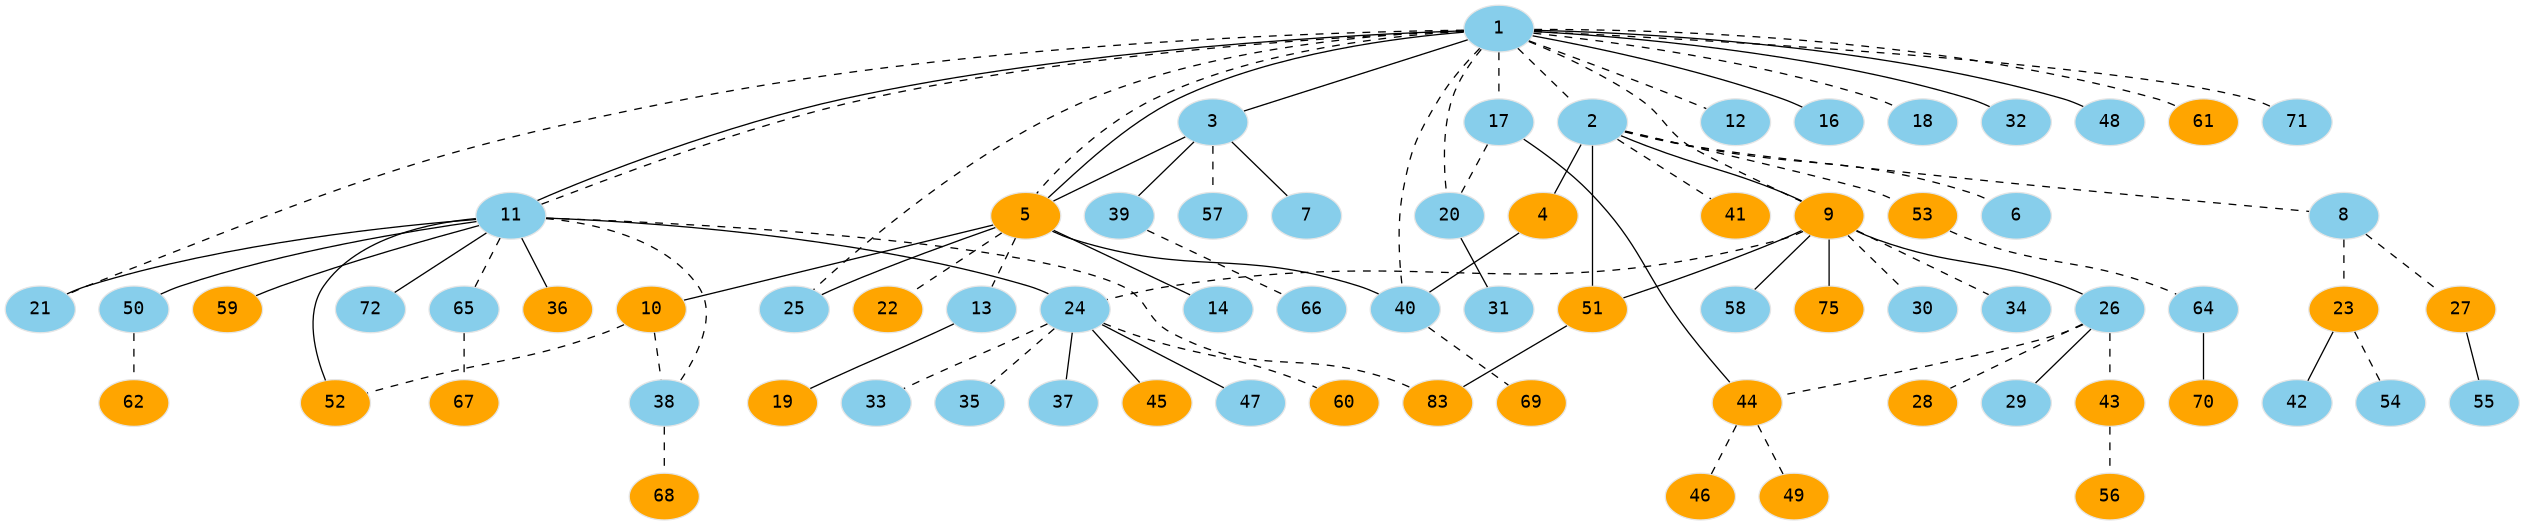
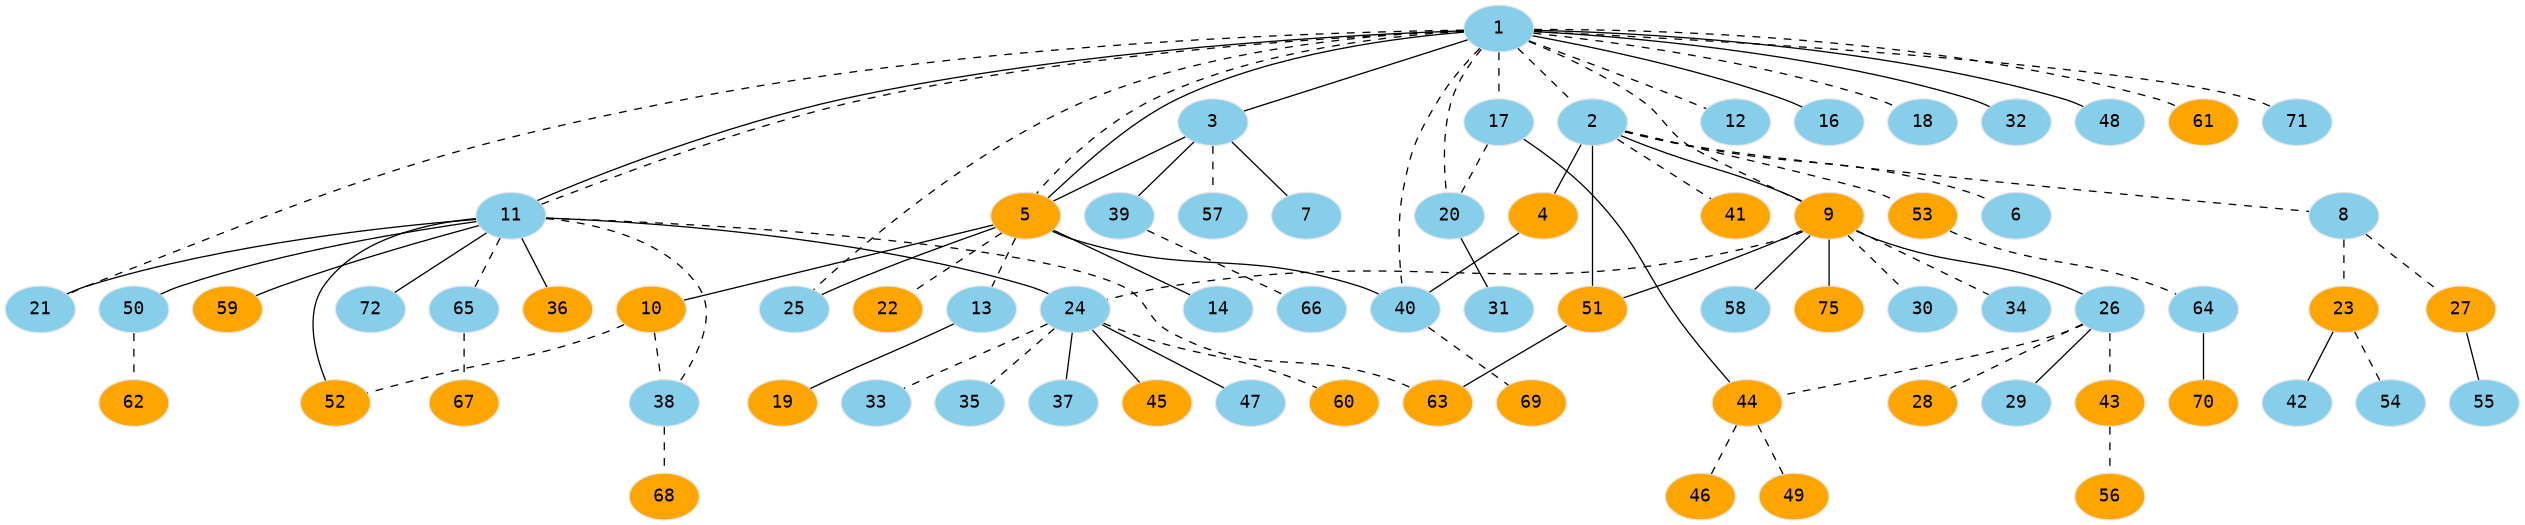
  graph {
    fontname="DejaVu Sans Mono"
    node [color=gray90 fillcolor=skyblue fontname="DejaVu Sans Mono" style=filled]
    edge [fontname="DejaVu Sans Mono" style=dashed]
    1
    2
    3
    5 [fillcolor=orange]
    9 [fillcolor=orange]
    11
    12
    16
    17
    18
    20
    21
    25
    32
    40
    48
    61 [fillcolor=orange]
    71
    4 [fillcolor=orange]
    6
    8
    41 [fillcolor=orange]
    51 [fillcolor=orange]
    53 [fillcolor=orange]
    7
    39
    57
    10 [fillcolor=orange]
    13
    14
    22 [fillcolor=orange]
    n32 [fillcolor=orange label=75]
    24
    26
    30
    34
    58
    38
    52 [fillcolor=orange]
    36 [fillcolor=orange]
    50
    59 [fillcolor=orange]
-   63 [fillcolor=orange label=83]
+   63 [fillcolor=orange]
    65
    72
    44 [fillcolor=orange]
    31
    69 [fillcolor=orange]
    23 [fillcolor=orange]
    27 [fillcolor=orange]
    64
    66
    19 [fillcolor=orange]
    42
    54
    55
    33
    35
    37
    45 [fillcolor=orange]
    47
    60 [fillcolor=orange]
    28 [fillcolor=orange]
    29
    43 [fillcolor=orange]
    68 [fillcolor=orange]
    62 [fillcolor=orange]
    67 [fillcolor=orange]
    46 [fillcolor=orange]
    49 [fillcolor=orange]
    56 [fillcolor=orange]
    70 [fillcolor=orange]
    1 -- 2
    1 -- 3 [style=solid]
    1 -- 5
    1 -- 5 [style=solid]
    1 -- 9
    1 -- 11 [style=solid]
    1 -- 11
    1 -- 12
    1 -- 16 [style=solid]
    1 -- 17
    1 -- 18
    1 -- 20
    1 -- 21
    1 -- 25
    1 -- 32 [style=solid]
    1 -- 40
    1 -- 48 [style=solid]
    1 -- 61
    1 -- 71
    2 -- 9 [style=solid]
    2 -- 4 [style=solid]
    2 -- 6
    2 -- 8
    2 -- 41
    2 -- 51 [style=solid]
    2 -- 53
    3 -- 5 [style=solid]
    3 -- 7 [style=solid]
    3 -- 39 [style=solid]
    3 -- 57
    5 -- 25 [style=solid]
    5 -- 40 [style=solid]
    5 -- 10 [style=solid]
    5 -- 13
    5 -- 14 [style=solid]
    5 -- 22
    9 -- 51 [style=solid]
    9 -- n32 [style=solid]
    9 -- 24
    9 -- 26 [style=solid]
    9 -- 30
    9 -- 34
    9 -- 58 [style=solid]
    11 -- 21 [style=solid]
    11 -- 24 [style=solid]
    11 -- 38
    11 -- 52 [style=solid]
    11 -- 36 [style=solid]
    11 -- 50 [style=solid]
    11 -- 59 [style=solid]
    11 -- 63
    11 -- 65
    11 -- 72 [style=solid]
    17 -- 20
    17 -- 44 [style=solid]
    20 -- 31 [style=solid]
    40 -- 69
    4 -- 40 [style=solid]
    8 -- 23
    8 -- 27
    51 -- 63 [style=solid]
    53 -- 64
    39 -- 66
    10 -- 38
    10 -- 52
    13 -- 19 [style=solid]
    24 -- 33
    24 -- 35
    24 -- 37 [style=solid]
    24 -- 45 [style=solid]
    24 -- 47 [style=solid]
    24 -- 60
    26 -- 44
    26 -- 28
    26 -- 29 [style=solid]
    26 -- 43
    38 -- 68
    50 -- 62
    65 -- 67
    44 -- 46
    44 -- 49
    23 -- 42 [style=solid]
    23 -- 54
    27 -- 55 [style=solid]
    64 -- 70 [style=solid]
    43 -- 56
  }
